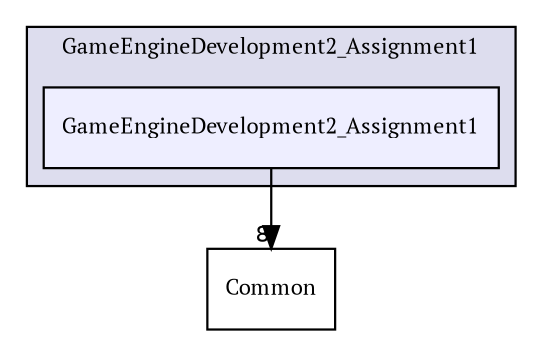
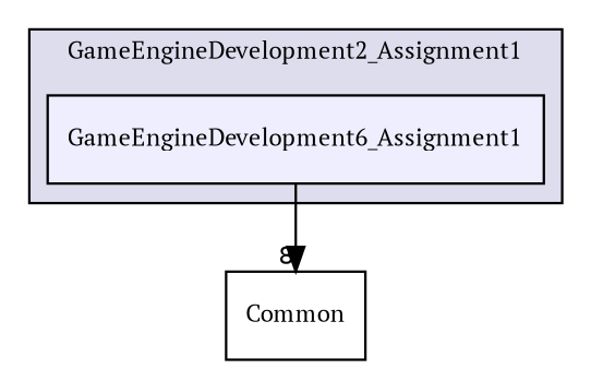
  digraph {
    compound=true
    fontname="PT Serif"
    node [fontname="PT Serif" fontsize=10 shape=box]
-   n1 [fillcolor="#eeeeff" label=GameEngineDevelopment2_Assignment1 pencolor=black style=filled]
+   n1 [fillcolor="#eeeeff" label=GameEngineDevelopment6_Assignment1 pencolor=black style=filled]
    n2 [label=Common]
    subgraph cluster_1 {
      bgcolor="#ddddee"
      fontsize=10
      label=GameEngineDevelopment2_Assignment1
      pencolor=black
      n1
    }
    n1 -> n2 [headlabel=8 labeldistance=1.5 labelfontname=Helvetica labelfontsize=10 fontname="PT Serif"]
  }
